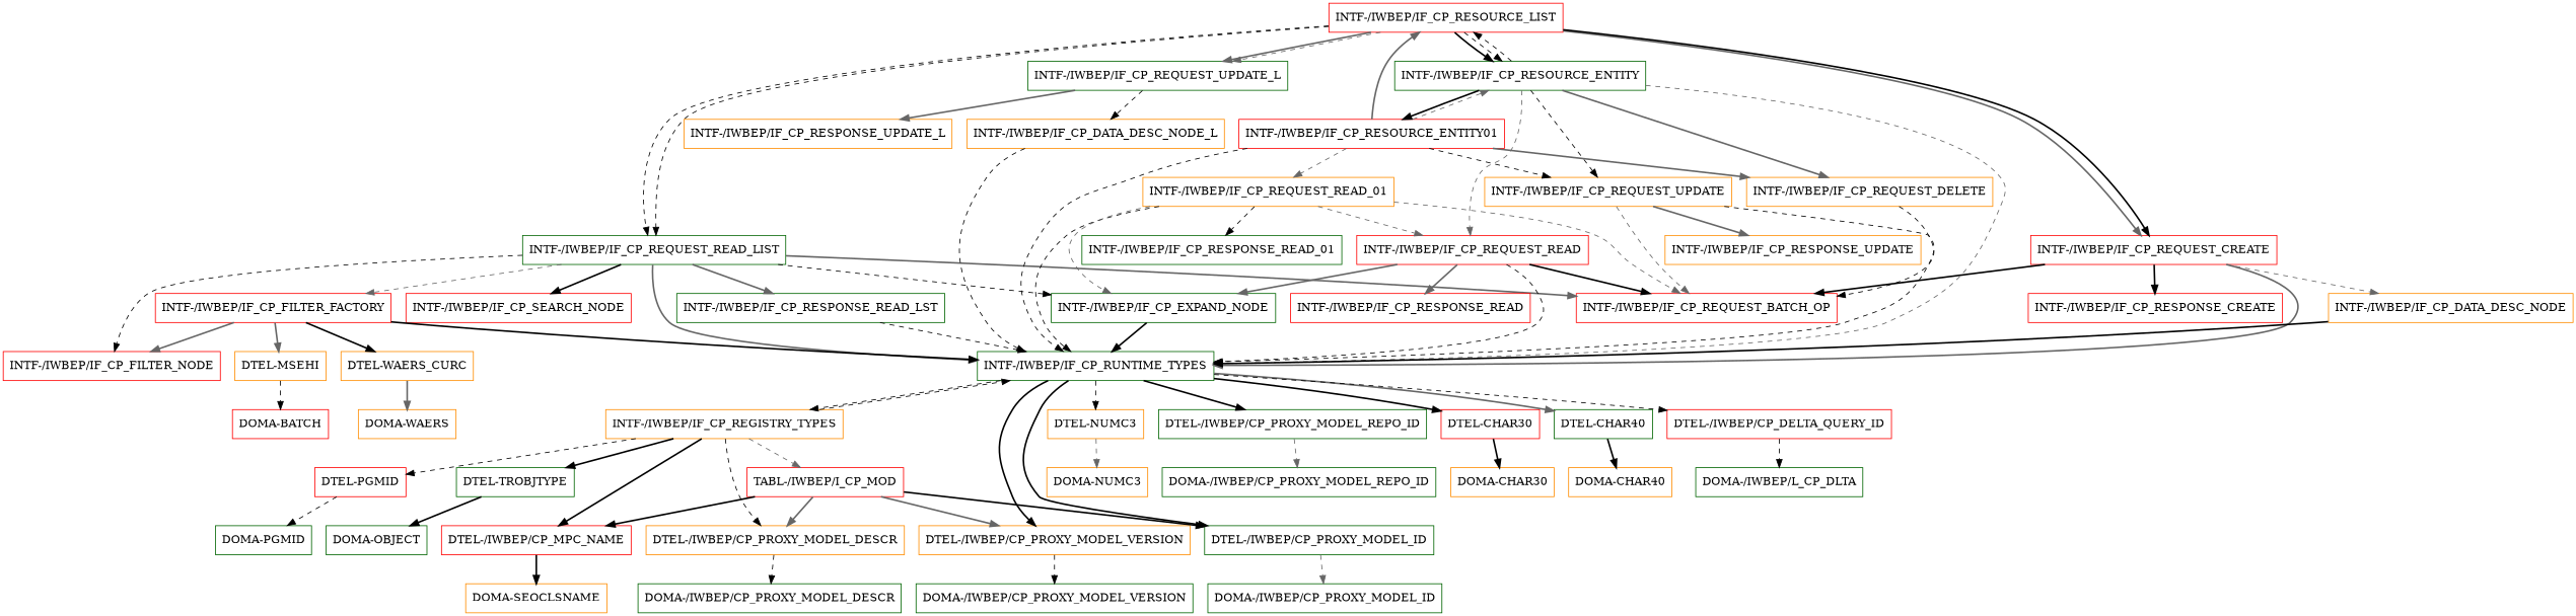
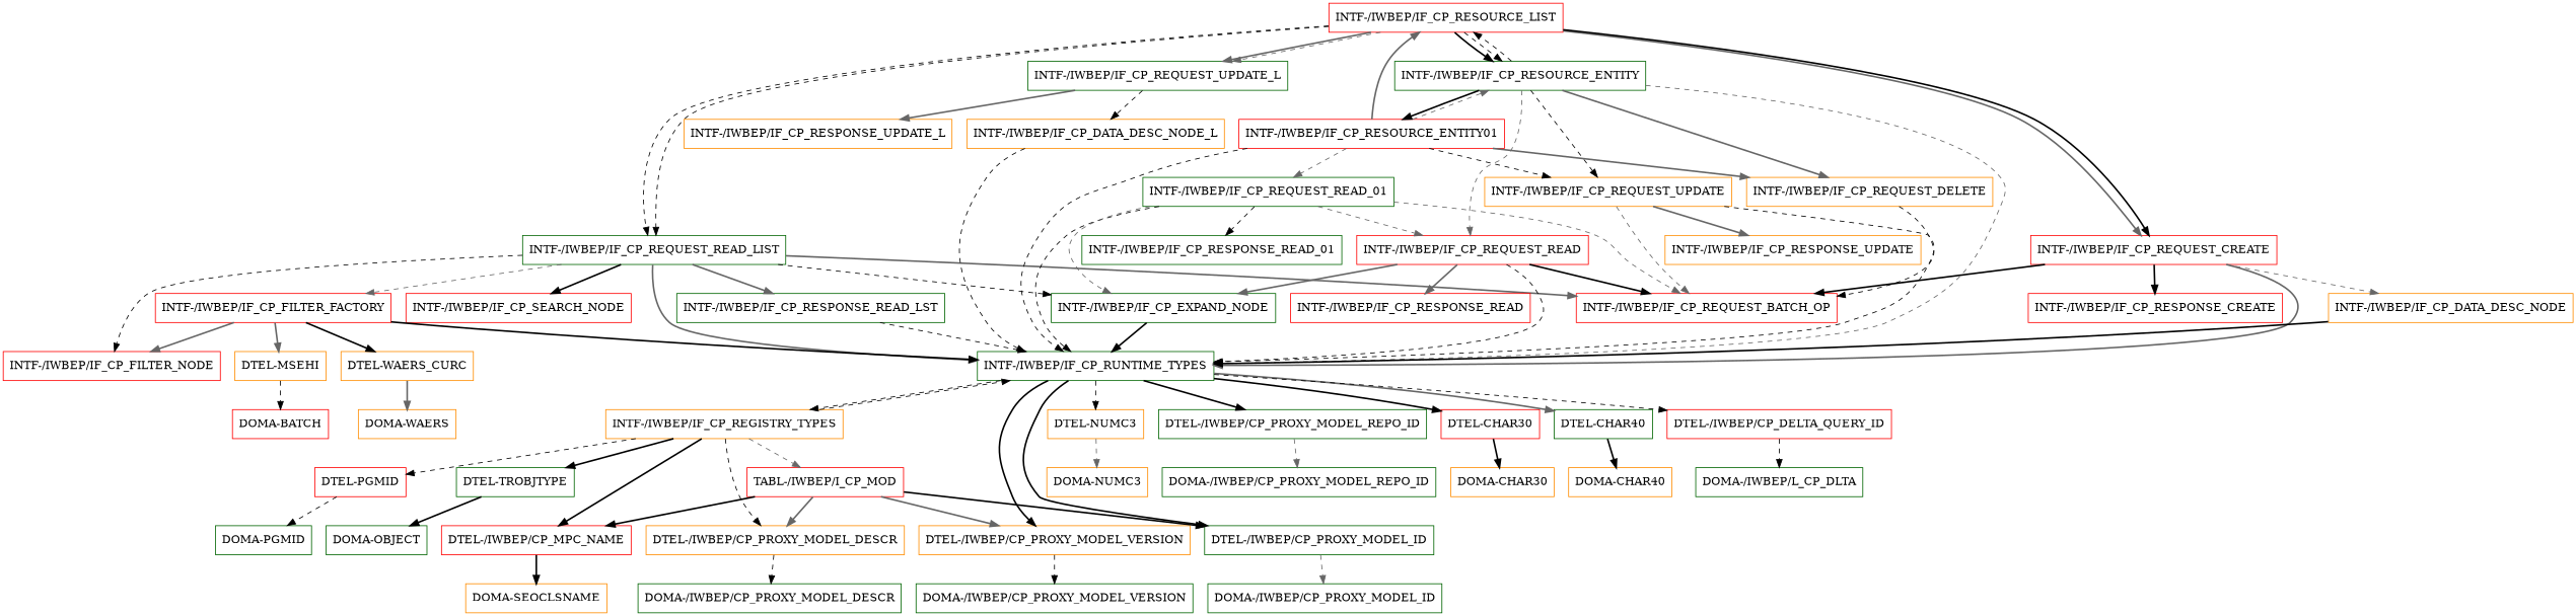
  digraph {
    node [color=darkgreen shape=box]
    edge [color=black style=dashed]
    "INTF-/IWBEP/IF_CP_RESOURCE_LIST" [color=red]
    "INTF-/IWBEP/IF_CP_RESOURCE_ENTITY"
    "INTF-/IWBEP/IF_CP_REQUEST_UPDATE_L"
    "INTF-/IWBEP/IF_CP_REQUEST_READ_LIST"
    "INTF-/IWBEP/IF_CP_REQUEST_CREATE" [color=red]
    "INTF-/IWBEP/IF_CP_RESOURCE_ENTITY01" [color=red]
    "INTF-/IWBEP/IF_CP_RUNTIME_TYPES"
    "INTF-/IWBEP/IF_CP_REQUEST_UPDATE" [color=darkorange]
    "INTF-/IWBEP/IF_CP_REQUEST_READ" [color=red]
    "INTF-/IWBEP/IF_CP_REQUEST_DELETE" [color=darkorange]
    "INTF-/IWBEP/IF_CP_RESPONSE_UPDATE_L" [color=darkorange]
    "INTF-/IWBEP/IF_CP_DATA_DESC_NODE_L" [color=darkorange]
    "INTF-/IWBEP/IF_CP_REQUEST_BATCH_OP" [color=red]
    "INTF-/IWBEP/IF_CP_FILTER_NODE" [color=red]
    "INTF-/IWBEP/IF_CP_RESPONSE_READ_LST"
    "INTF-/IWBEP/IF_CP_SEARCH_NODE" [color=red]
    "INTF-/IWBEP/IF_CP_FILTER_FACTORY" [color=red]
    "INTF-/IWBEP/IF_CP_EXPAND_NODE"
    "INTF-/IWBEP/IF_CP_RESPONSE_CREATE" [color=red]
    "INTF-/IWBEP/IF_CP_DATA_DESC_NODE" [color=darkorange]
-   "INTF-/IWBEP/IF_CP_REQUEST_READ_01" [color=darkorange]
+   "INTF-/IWBEP/IF_CP_REQUEST_READ_01"
    "INTF-/IWBEP/IF_CP_REGISTRY_TYPES" [color=darkorange]
    "DTEL-/IWBEP/CP_PROXY_MODEL_VERSION" [color=darkorange]
    "DTEL-/IWBEP/CP_PROXY_MODEL_ID"
    "DTEL-NUMC3" [color=darkorange]
    "DTEL-/IWBEP/CP_PROXY_MODEL_REPO_ID"
    "DTEL-CHAR30" [color=red]
    "DTEL-CHAR40"
    "DTEL-/IWBEP/CP_DELTA_QUERY_ID" [color=red]
    "INTF-/IWBEP/IF_CP_RESPONSE_UPDATE" [color=darkorange]
    "INTF-/IWBEP/IF_CP_RESPONSE_READ" [color=red]
    "INTF-/IWBEP/IF_CP_RESPONSE_READ_01"
    "DTEL-PGMID" [color=red]
    "DTEL-TROBJTYPE"
    "TABL-/IWBEP/I_CP_MOD" [color=red]
    "DTEL-/IWBEP/CP_PROXY_MODEL_DESCR" [color=darkorange]
    "DTEL-/IWBEP/CP_MPC_NAME" [color=red]
    "DOMA-/IWBEP/CP_PROXY_MODEL_VERSION"
    "DOMA-/IWBEP/CP_PROXY_MODEL_ID"
    "DOMA-NUMC3" [color=darkorange]
    "DOMA-/IWBEP/CP_PROXY_MODEL_REPO_ID"
    "DOMA-CHAR30" [color=darkorange]
    "DOMA-CHAR40" [color=darkorange]
    "DOMA-/IWBEP/L_CP_DLTA"
    "DOMA-PGMID"
    "DOMA-OBJECT"
    "DOMA-/IWBEP/CP_PROXY_MODEL_DESCR"
    "DOMA-SEOCLSNAME" [color=darkorange]
    "DTEL-MSEHI" [color=darkorange]
    "DTEL-WAERS_CURC" [color=darkorange]
    n51 [color=red label="DOMA-BATCH"]
    "DOMA-WAERS" [color=darkorange]
    "INTF-/IWBEP/IF_CP_RESOURCE_LIST" -> "INTF-/IWBEP/IF_CP_RESOURCE_ENTITY" [style=bold]
    "INTF-/IWBEP/IF_CP_RESOURCE_LIST" -> "INTF-/IWBEP/IF_CP_RESOURCE_ENTITY"
    "INTF-/IWBEP/IF_CP_RESOURCE_LIST" -> "INTF-/IWBEP/IF_CP_REQUEST_UPDATE_L" [color=gray40 style=bold]
    "INTF-/IWBEP/IF_CP_RESOURCE_LIST" -> "INTF-/IWBEP/IF_CP_REQUEST_UPDATE_L" [color=gray40]
    "INTF-/IWBEP/IF_CP_RESOURCE_LIST" -> "INTF-/IWBEP/IF_CP_REQUEST_READ_LIST"
    "INTF-/IWBEP/IF_CP_RESOURCE_LIST" -> "INTF-/IWBEP/IF_CP_REQUEST_READ_LIST"
    "INTF-/IWBEP/IF_CP_RESOURCE_LIST" -> "INTF-/IWBEP/IF_CP_REQUEST_CREATE" [color=gray40 style=bold]
    "INTF-/IWBEP/IF_CP_RESOURCE_LIST" -> "INTF-/IWBEP/IF_CP_REQUEST_CREATE" [style=bold]
    "INTF-/IWBEP/IF_CP_RESOURCE_ENTITY" -> "INTF-/IWBEP/IF_CP_RESOURCE_LIST"
    "INTF-/IWBEP/IF_CP_RESOURCE_ENTITY" -> "INTF-/IWBEP/IF_CP_RESOURCE_ENTITY01" [style=bold]
    "INTF-/IWBEP/IF_CP_RESOURCE_ENTITY" -> "INTF-/IWBEP/IF_CP_RUNTIME_TYPES" [color=gray40]
    "INTF-/IWBEP/IF_CP_RESOURCE_ENTITY" -> "INTF-/IWBEP/IF_CP_REQUEST_UPDATE"
    "INTF-/IWBEP/IF_CP_RESOURCE_ENTITY" -> "INTF-/IWBEP/IF_CP_REQUEST_READ" [color=gray40]
    "INTF-/IWBEP/IF_CP_RESOURCE_ENTITY" -> "INTF-/IWBEP/IF_CP_REQUEST_DELETE" [color=gray40 style=bold]
    "INTF-/IWBEP/IF_CP_REQUEST_UPDATE_L" -> "INTF-/IWBEP/IF_CP_RESPONSE_UPDATE_L" [color=gray40 style=bold]
    "INTF-/IWBEP/IF_CP_REQUEST_UPDATE_L" -> "INTF-/IWBEP/IF_CP_DATA_DESC_NODE_L"
    "INTF-/IWBEP/IF_CP_REQUEST_READ_LIST" -> "INTF-/IWBEP/IF_CP_RUNTIME_TYPES" [color=gray40 style=bold]
    "INTF-/IWBEP/IF_CP_REQUEST_READ_LIST" -> "INTF-/IWBEP/IF_CP_REQUEST_BATCH_OP" [color=gray40 style=bold]
    "INTF-/IWBEP/IF_CP_REQUEST_READ_LIST" -> "INTF-/IWBEP/IF_CP_FILTER_NODE"
    "INTF-/IWBEP/IF_CP_REQUEST_READ_LIST" -> "INTF-/IWBEP/IF_CP_RESPONSE_READ_LST" [color=gray40 style=bold]
    "INTF-/IWBEP/IF_CP_REQUEST_READ_LIST" -> "INTF-/IWBEP/IF_CP_SEARCH_NODE" [style=bold]
    "INTF-/IWBEP/IF_CP_REQUEST_READ_LIST" -> "INTF-/IWBEP/IF_CP_FILTER_FACTORY" [color=gray40]
    "INTF-/IWBEP/IF_CP_REQUEST_READ_LIST" -> "INTF-/IWBEP/IF_CP_EXPAND_NODE"
    "INTF-/IWBEP/IF_CP_REQUEST_CREATE" -> "INTF-/IWBEP/IF_CP_RUNTIME_TYPES" [color=gray40 style=bold]
    "INTF-/IWBEP/IF_CP_REQUEST_CREATE" -> "INTF-/IWBEP/IF_CP_REQUEST_BATCH_OP" [style=bold]
    "INTF-/IWBEP/IF_CP_REQUEST_CREATE" -> "INTF-/IWBEP/IF_CP_RESPONSE_CREATE" [style=bold]
    "INTF-/IWBEP/IF_CP_REQUEST_CREATE" -> "INTF-/IWBEP/IF_CP_DATA_DESC_NODE" [color=gray40]
    "INTF-/IWBEP/IF_CP_RESOURCE_ENTITY01" -> "INTF-/IWBEP/IF_CP_RESOURCE_LIST" [color=gray40 style=bold]
    "INTF-/IWBEP/IF_CP_RESOURCE_ENTITY01" -> "INTF-/IWBEP/IF_CP_RESOURCE_ENTITY" [color=gray40]
    "INTF-/IWBEP/IF_CP_RESOURCE_ENTITY01" -> "INTF-/IWBEP/IF_CP_RUNTIME_TYPES"
    "INTF-/IWBEP/IF_CP_RESOURCE_ENTITY01" -> "INTF-/IWBEP/IF_CP_REQUEST_UPDATE"
    "INTF-/IWBEP/IF_CP_RESOURCE_ENTITY01" -> "INTF-/IWBEP/IF_CP_REQUEST_DELETE" [color=gray40 style=bold]
    "INTF-/IWBEP/IF_CP_RESOURCE_ENTITY01" -> "INTF-/IWBEP/IF_CP_REQUEST_READ_01" [color=gray40]
    "INTF-/IWBEP/IF_CP_RUNTIME_TYPES" -> "INTF-/IWBEP/IF_CP_REGISTRY_TYPES"
    "INTF-/IWBEP/IF_CP_RUNTIME_TYPES" -> "DTEL-/IWBEP/CP_PROXY_MODEL_VERSION" [style=bold]
    "INTF-/IWBEP/IF_CP_RUNTIME_TYPES" -> "DTEL-/IWBEP/CP_PROXY_MODEL_ID" [style=bold]
    "INTF-/IWBEP/IF_CP_RUNTIME_TYPES" -> "DTEL-NUMC3"
    "INTF-/IWBEP/IF_CP_RUNTIME_TYPES" -> "DTEL-/IWBEP/CP_PROXY_MODEL_REPO_ID" [style=bold]
    "INTF-/IWBEP/IF_CP_RUNTIME_TYPES" -> "DTEL-CHAR30" [style=bold]
    "INTF-/IWBEP/IF_CP_RUNTIME_TYPES" -> "DTEL-CHAR40" [color=gray40 style=bold]
    "INTF-/IWBEP/IF_CP_RUNTIME_TYPES" -> "DTEL-/IWBEP/CP_DELTA_QUERY_ID"
    "INTF-/IWBEP/IF_CP_REQUEST_UPDATE" -> "INTF-/IWBEP/IF_CP_RUNTIME_TYPES"
    "INTF-/IWBEP/IF_CP_REQUEST_UPDATE" -> "INTF-/IWBEP/IF_CP_REQUEST_BATCH_OP" [color=gray40]
    "INTF-/IWBEP/IF_CP_REQUEST_UPDATE" -> "INTF-/IWBEP/IF_CP_RESPONSE_UPDATE" [color=gray40 style=bold]
    "INTF-/IWBEP/IF_CP_REQUEST_READ" -> "INTF-/IWBEP/IF_CP_RUNTIME_TYPES"
    "INTF-/IWBEP/IF_CP_REQUEST_READ" -> "INTF-/IWBEP/IF_CP_REQUEST_BATCH_OP" [style=bold]
    "INTF-/IWBEP/IF_CP_REQUEST_READ" -> "INTF-/IWBEP/IF_CP_EXPAND_NODE" [color=gray40 style=bold]
    "INTF-/IWBEP/IF_CP_REQUEST_READ" -> "INTF-/IWBEP/IF_CP_RESPONSE_READ" [color=gray40 style=bold]
    "INTF-/IWBEP/IF_CP_REQUEST_DELETE" -> "INTF-/IWBEP/IF_CP_REQUEST_BATCH_OP"
    "INTF-/IWBEP/IF_CP_DATA_DESC_NODE_L" -> "INTF-/IWBEP/IF_CP_RUNTIME_TYPES"
    "INTF-/IWBEP/IF_CP_RESPONSE_READ_LST" -> "INTF-/IWBEP/IF_CP_RUNTIME_TYPES"
    "INTF-/IWBEP/IF_CP_FILTER_FACTORY" -> "INTF-/IWBEP/IF_CP_RUNTIME_TYPES" [style=bold]
    "INTF-/IWBEP/IF_CP_FILTER_FACTORY" -> "INTF-/IWBEP/IF_CP_FILTER_NODE" [color=gray40 style=bold]
    "INTF-/IWBEP/IF_CP_FILTER_FACTORY" -> "DTEL-MSEHI" [color=gray40 style=bold]
    "INTF-/IWBEP/IF_CP_FILTER_FACTORY" -> "DTEL-WAERS_CURC" [style=bold]
    "INTF-/IWBEP/IF_CP_EXPAND_NODE" -> "INTF-/IWBEP/IF_CP_RUNTIME_TYPES" [style=bold]
    "INTF-/IWBEP/IF_CP_DATA_DESC_NODE" -> "INTF-/IWBEP/IF_CP_RUNTIME_TYPES" [style=bold]
    "INTF-/IWBEP/IF_CP_REQUEST_READ_01" -> "INTF-/IWBEP/IF_CP_RUNTIME_TYPES"
    "INTF-/IWBEP/IF_CP_REQUEST_READ_01" -> "INTF-/IWBEP/IF_CP_REQUEST_READ" [color=gray40]
    "INTF-/IWBEP/IF_CP_REQUEST_READ_01" -> "INTF-/IWBEP/IF_CP_REQUEST_BATCH_OP" [color=gray40]
    "INTF-/IWBEP/IF_CP_REQUEST_READ_01" -> "INTF-/IWBEP/IF_CP_EXPAND_NODE" [color=gray40]
    "INTF-/IWBEP/IF_CP_REQUEST_READ_01" -> "INTF-/IWBEP/IF_CP_RESPONSE_READ_01"
    "INTF-/IWBEP/IF_CP_REGISTRY_TYPES" -> "INTF-/IWBEP/IF_CP_RUNTIME_TYPES"
    "INTF-/IWBEP/IF_CP_REGISTRY_TYPES" -> "DTEL-PGMID"
    "INTF-/IWBEP/IF_CP_REGISTRY_TYPES" -> "DTEL-TROBJTYPE" [style=bold]
    "INTF-/IWBEP/IF_CP_REGISTRY_TYPES" -> "TABL-/IWBEP/I_CP_MOD" [color=gray40]
    "INTF-/IWBEP/IF_CP_REGISTRY_TYPES" -> "DTEL-/IWBEP/CP_PROXY_MODEL_DESCR"
    "INTF-/IWBEP/IF_CP_REGISTRY_TYPES" -> "DTEL-/IWBEP/CP_MPC_NAME" [style=bold]
    "DTEL-/IWBEP/CP_PROXY_MODEL_VERSION" -> "DOMA-/IWBEP/CP_PROXY_MODEL_VERSION"
    "DTEL-/IWBEP/CP_PROXY_MODEL_ID" -> "DOMA-/IWBEP/CP_PROXY_MODEL_ID" [color=gray40]
    "DTEL-NUMC3" -> "DOMA-NUMC3" [color=gray40]
    "DTEL-/IWBEP/CP_PROXY_MODEL_REPO_ID" -> "DOMA-/IWBEP/CP_PROXY_MODEL_REPO_ID" [color=gray40]
    "DTEL-CHAR30" -> "DOMA-CHAR30" [style=bold]
    "DTEL-CHAR40" -> "DOMA-CHAR40" [style=bold]
    "DTEL-/IWBEP/CP_DELTA_QUERY_ID" -> "DOMA-/IWBEP/L_CP_DLTA"
    "DTEL-PGMID" -> "DOMA-PGMID"
    "DTEL-TROBJTYPE" -> "DOMA-OBJECT" [style=bold]
    "TABL-/IWBEP/I_CP_MOD" -> "DTEL-/IWBEP/CP_PROXY_MODEL_VERSION" [color=gray40 style=bold]
    "TABL-/IWBEP/I_CP_MOD" -> "DTEL-/IWBEP/CP_PROXY_MODEL_ID" [style=bold]
    "TABL-/IWBEP/I_CP_MOD" -> "DTEL-/IWBEP/CP_PROXY_MODEL_DESCR" [color=gray40 style=bold]
    "TABL-/IWBEP/I_CP_MOD" -> "DTEL-/IWBEP/CP_MPC_NAME" [style=bold]
    "DTEL-/IWBEP/CP_PROXY_MODEL_DESCR" -> "DOMA-/IWBEP/CP_PROXY_MODEL_DESCR"
    "DTEL-/IWBEP/CP_MPC_NAME" -> "DOMA-SEOCLSNAME" [style=bold]
    "DTEL-MSEHI" -> n51
    "DTEL-WAERS_CURC" -> "DOMA-WAERS" [color=gray40 style=bold]
  }
